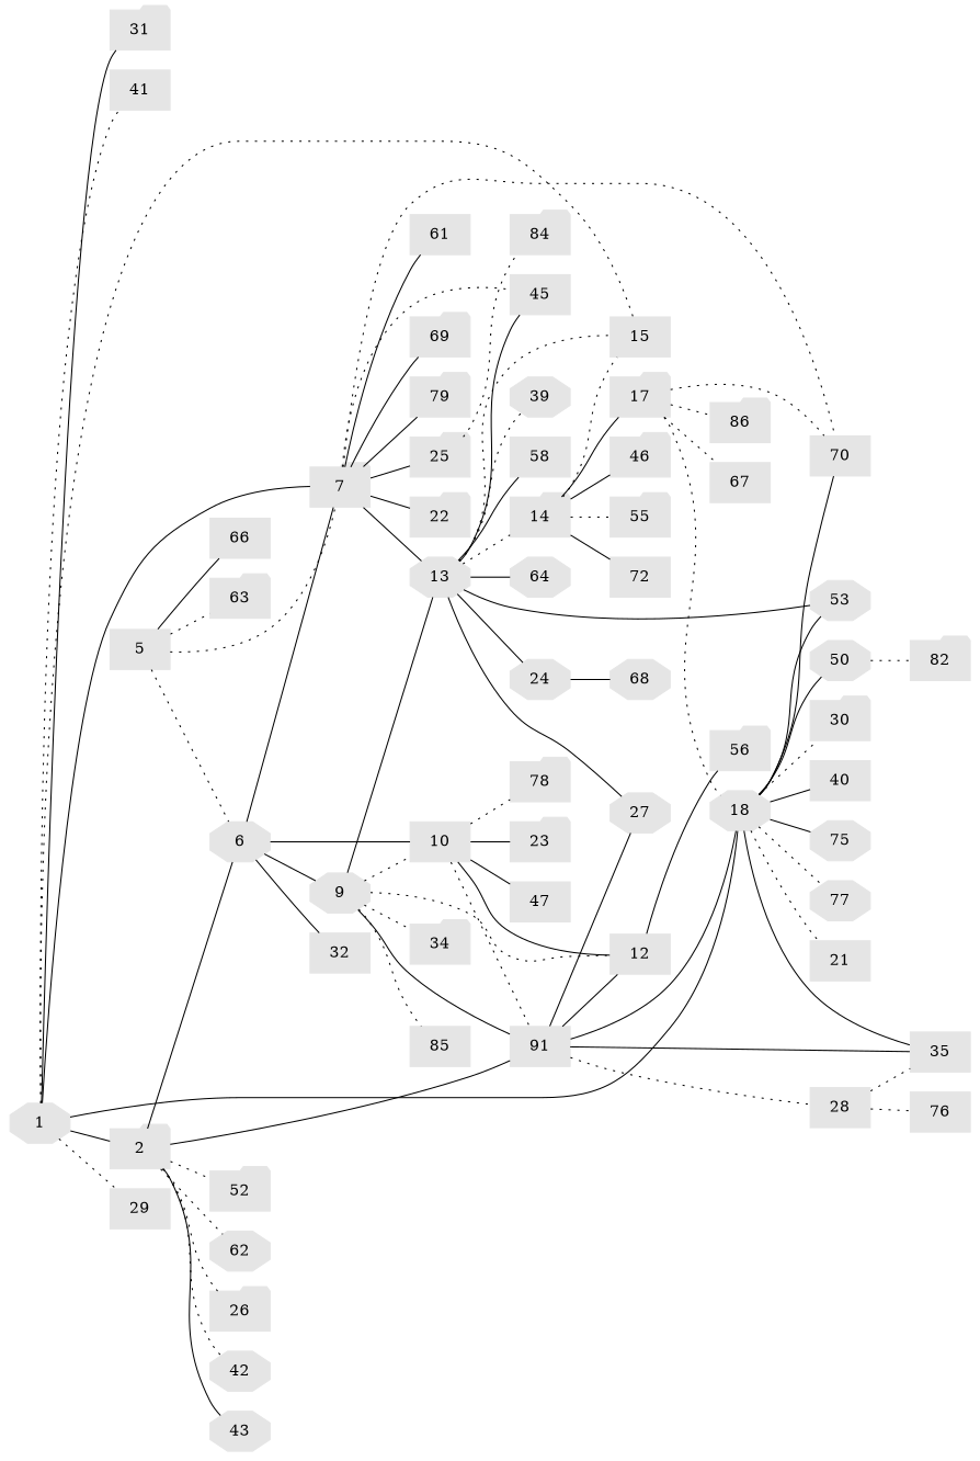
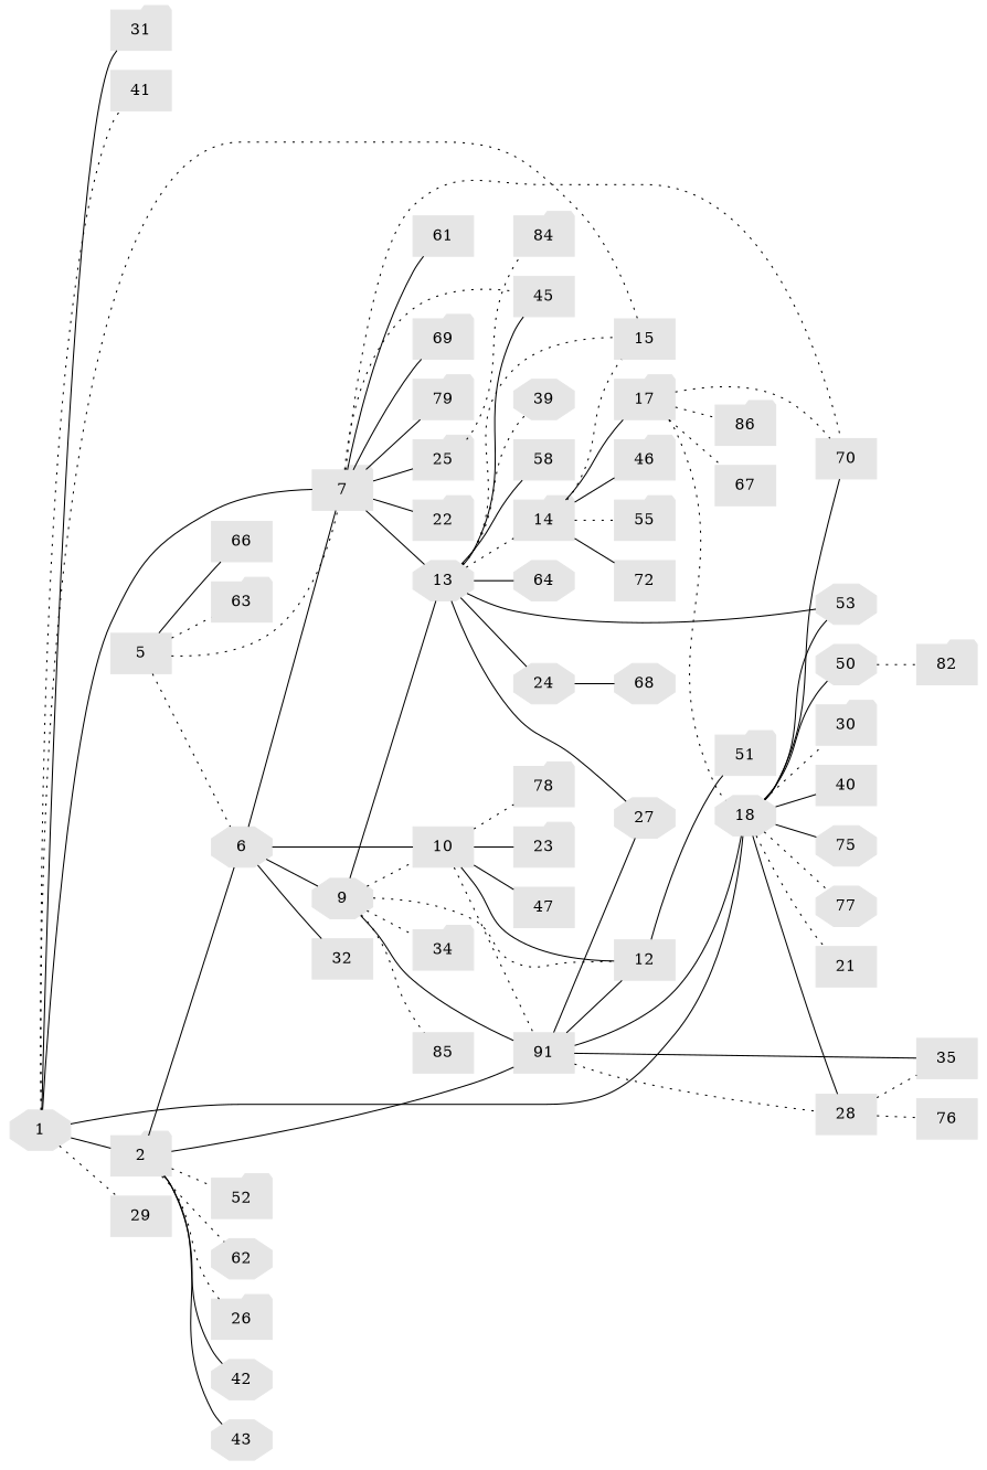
  graph {
    rankdir=LR
    node [color=gray90 shape=folder style=filled]
    edge [style=solid]
    1 [shape=octagon super="+4"]
    2 [super="+3"]
    7 [super="+8"]
    15 [shape=box]
    18 [shape=octagon super="+19"]
    29 [shape=box super="+59"]
    31 [super="+38"]
    41 [shape=box super="+81"]
    6 [shape=octagon super="+54"]
    n10 [label=91 shape=box super="+71"]
    26
    42 [shape=octagon]
    43 [shape=octagon super="+60"]
    52
    62 [shape=octagon]
    13 [shape=octagon super="+16"]
    n17 [label=70 shape=box]
    22
    25 [super="+51"]
    45 [shape=box]
    61 [shape=box]
    69
    79
    28 [shape=box super="+44"]
    53 [shape=octagon]
    21 [shape=box]
    30
    40 [shape=box]
    50 [shape=octagon super="+65"]
    75 [shape=octagon]
    77 [shape=octagon]
    32 [shape=box]
    9 [shape=octagon super="+33"]
    10 [shape=box super="+73"]
    12 [shape=box super="+37"]
    27 [shape=octagon]
    35 [shape=box]
    5 [shape=box super="+57"]
    63
    66 [shape=box]
    34
    85 [shape=box]
    23 [super="+70"]
    47 [shape=box]
    78
    14 [super="+49"]
    24 [shape=octagon super="+83"]
    39 [shape=octagon]
    58 [shape=box]
    64 [shape=octagon]
    84
-   56
+   56 [label=51]
    76 [shape=box]
    17 [super="+80"]
    46
    55
    72 [shape=box super="+74"]
    68 [shape=octagon]
    n59 [label=86]
    67 [shape=box]
    82
    1 -- 2 [weight=4]
    1 -- 7
    1 -- 15 [style=dotted]
    1 -- 18
    1 -- 29 [style=dotted]
    1 -- 31
    1 -- 41 [style=dotted]
    2 -- 6
    2 -- n10
    2 -- 26 [style=dotted]
-   2 -- 42 [style=dotted]
+   2 -- 42
    2 -- 43
    2 -- 52 [style=dotted]
    2 -- 62 [style=dotted]
    7 -- 13
    7 -- n17 [style=dotted]
    7 -- 22
    7 -- 25
    7 -- 45 [style=dotted]
    7 -- 61
    7 -- 69
    7 -- 79
    18 -- n17 [weight=2]
-   18 -- 35
+   18 -- 28
    18 -- 53
    18 -- 21 [style=dotted]
    18 -- 30 [style=dotted]
    18 -- 40
    18 -- 50
    18 -- 75
    18 -- 77 [style=dotted]
    6 -- 7 [weight=2]
    6 -- 32
    6 -- 9
    6 -- 10
    n10 -- 18
    n10 -- 28 [style=dotted]
    n10 -- 12
    n10 -- 27
    n10 -- 35
    13 -- 15 [style=dotted weight=2]
    13 -- 45
    13 -- 53
    13 -- 27
    13 -- 14 [style=dotted weight=2]
    13 -- 24
    13 -- 39 [style=dotted]
    13 -- 58
    13 -- 64
    25 -- 84 [style=dotted]
    28 -- 35 [style=dotted]
    28 -- 76 [style=dotted]
    50 -- 82 [style=dotted]
    9 -- n10
    9 -- 13
    9 -- 10 [style=dotted]
    9 -- 12 [style=dotted]
    9 -- 34 [style=dotted]
    9 -- 85 [style=dotted]
    10 -- n10 [style=dotted]
    10 -- 12
    10 -- 23
    10 -- 47
    10 -- 78 [style=dotted]
    12 -- 56
    5 -- 7 [style=dotted weight=2]
    5 -- 6 [style=dotted]
    5 -- 63 [style=dotted]
    5 -- 66
    14 -- 15 [style=dotted]
    14 -- 17
    14 -- 46
    14 -- 55 [style=dotted]
    14 -- 72
    24 -- 68
    17 -- 18 [style=dotted weight=2]
    17 -- n17 [style=dotted]
    17 -- n59 [style=dotted]
    17 -- 67 [style=dotted]
  }
